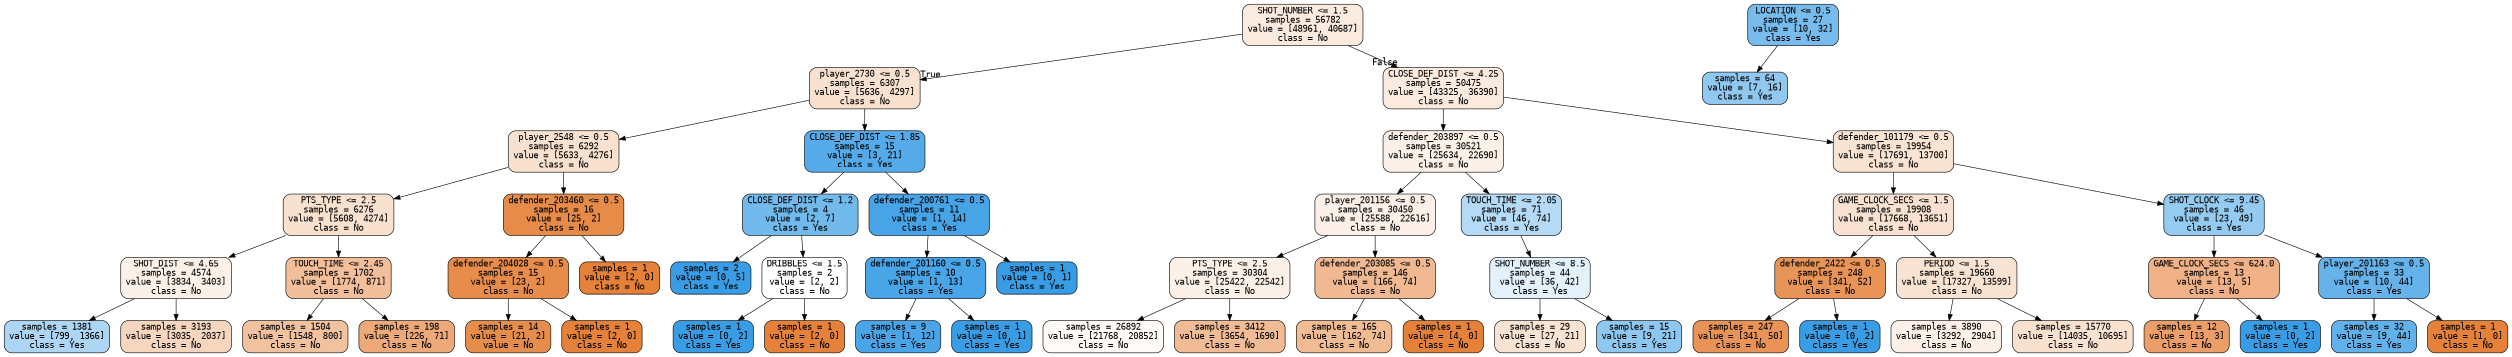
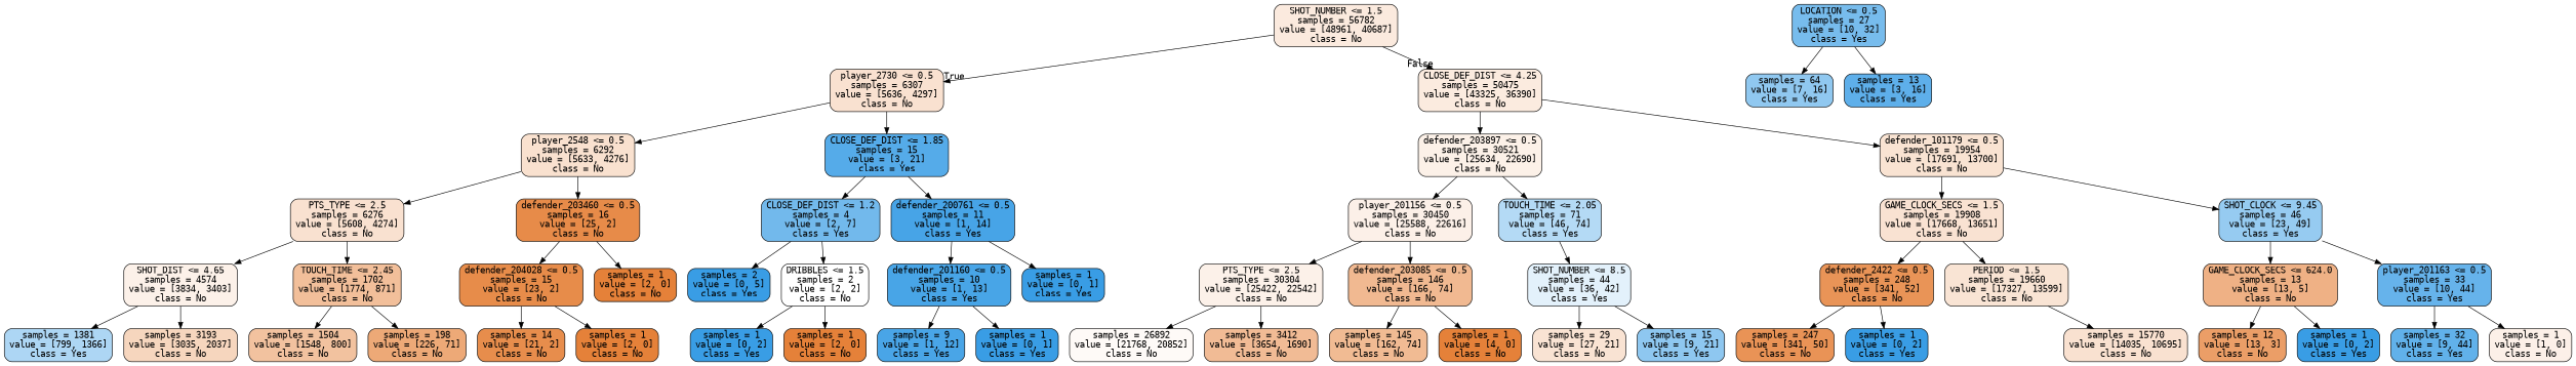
  digraph {
    fontname="DejaVu Sans Mono"
    node [color=black fillcolor="#399de5" fontname="DejaVu Sans Mono" shape=box style="filled, rounded"]
    edge [fontname="DejaVu Sans Mono"]
    n1 [fillcolor="#fbeade" label="SHOT_NUMBER <= 1.5\nsamples = 56782\nvalue = [48961, 40687]\nclass = No"]
    n2 [fillcolor="#f9e1d0" label="player_2730 <= 0.5\nsamples = 6307\nvalue = [5636, 4297]\nclass = No"]
    n3 [fillcolor="#fbebdf" label="CLOSE_DEF_DIST <= 4.25\nsamples = 50475\nvalue = [43325, 36390]\nclass = No"]
    n4 [fillcolor="#f9e1cf" label="player_2548 <= 0.5\nsamples = 6292\nvalue = [5633, 4276]\nclass = No"]
    n5 [fillcolor="#55abe9" label="CLOSE_DEF_DIST <= 1.85\nsamples = 15\nvalue = [3, 21]\nclass = Yes"]
    n6 [fillcolor="#fcf1e8" label="defender_203897 <= 0.5\nsamples = 30521\nvalue = [25634, 22690]\nclass = No"]
    n7 [fillcolor="#f9e3d2" label="defender_101179 <= 0.5\nsamples = 19954\nvalue = [17691, 13700]\nclass = No"]
    n8 [fillcolor="#f9e1d0" label="PTS_TYPE <= 2.5\nsamples = 6276\nvalue = [5608, 4274]\nclass = No"]
    n9 [fillcolor="#e78b49" label="defender_203460 <= 0.5\nsamples = 16\nvalue = [25, 2]\nclass = No"]
    n10 [fillcolor="#72b9ec" label="CLOSE_DEF_DIST <= 1.2\nsamples = 4\nvalue = [2, 7]\nclass = Yes"]
    n11 [fillcolor="#47a4e7" label="defender_200761 <= 0.5\nsamples = 11\nvalue = [1, 14]\nclass = Yes"]
    n12 [fillcolor="#fcf1e9" label="SHOT_DIST <= 4.65\nsamples = 4574\nvalue = [3834, 3403]\nclass = No"]
    n13 [fillcolor="#f2bf9a" label="TOUCH_TIME <= 2.45\nsamples = 1702\nvalue = [1774, 871]\nclass = No"]
    n14 [fillcolor="#e78c4a" label="defender_204028 <= 0.5\nsamples = 15\nvalue = [23, 2]\nclass = No"]
    n15 [fillcolor="#e58139" label="samples = 1\nvalue = [2, 0]\nclass = No"]
    n16 [fillcolor="#add6f4" label="samples = 1381\nvalue = [799, 1366]\nclass = Yes"]
    n17 [fillcolor="#f6d6be" label="samples = 3193\nvalue = [3035, 2037]\nclass = No"]
    n18 [fillcolor="#f2c29f" label="samples = 1504\nvalue = [1548, 800]\nclass = No"]
    n19 [fillcolor="#eda977" label="samples = 198\nvalue = [226, 71]\nclass = No"]
-   n20 [fillcolor="#e78d4c" label="samples = 14\nvalue = [21, 2]\nvalue = No"]
+   n20 [fillcolor="#e78d4c" label="samples = 14\nvalue = [21, 2]\nclass = No"]
    n21 [fillcolor="#e58139" label="samples = 1\nvalue = [2, 0]\nclass = No"]
    n22 [label="samples = 2\nvalue = [0, 5]\nclass = Yes"]
    n23 [fillcolor="#ffffff" label="DRIBBLES <= 1.5\nsamples = 2\nvalue = [2, 2]\nclass = No"]
    n24 [fillcolor="#48a5e7" label="defender_201160 <= 0.5\nsamples = 10\nvalue = [1, 13]\nclass = Yes"]
    n25 [label="samples = 1\nvalue = [0, 1]\nclass = Yes"]
    n26 [label="samples = 1\nvalue = [0, 2]\nclass = Yes"]
    n27 [fillcolor="#e58139" label="samples = 1\nvalue = [2, 0]\nclass = No"]
    n28 [fillcolor="#49a5e7" label="samples = 9\nvalue = [1, 12]\nclass = Yes"]
    n29 [label="samples = 1\nvalue = [0, 1]\nclass = Yes"]
    n30 [fillcolor="#fcf0e8" label="player_201156 <= 0.5\nsamples = 30450\nvalue = [25588, 22616]\nclass = No"]
    n31 [fillcolor="#b4daf5" label="TOUCH_TIME <= 2.05\nsamples = 71\nvalue = [46, 74]\nclass = Yes"]
    n32 [fillcolor="#f9e2d2" label="GAME_CLOCK_SECS <= 1.5\nsamples = 19908\nvalue = [17668, 13651]\nclass = No"]
    n33 [fillcolor="#96cbf1" label="SHOT_CLOCK <= 9.45\nsamples = 46\nvalue = [23, 49]\nclass = Yes"]
    n34 [fillcolor="#fcf1e9" label="PTS_TYPE <= 2.5\nsamples = 30304\nvalue = [25422, 22542]\nclass = No"]
    n35 [fillcolor="#f1b991" label="defender_203085 <= 0.5\nsamples = 146\nvalue = [166, 74]\nclass = No"]
    n36 [fillcolor="#e3f1fb" label="SHOT_NUMBER <= 8.5\nsamples = 44\nvalue = [36, 42]\nclass = Yes"]
    n37 [fillcolor="#fefaf7" label="samples = 26892\nvalue = [21768, 20852]\nclass = No"]
    n38 [fillcolor="#f1bb95" label="samples = 3412\nvalue = [3654, 1690]\nclass = No"]
-   n39 [fillcolor="#f1bb93" label="samples = 165\nvalue = [162, 74]\nclass = No"]
+   n39 [fillcolor="#f1bb93" label="samples = 145\nvalue = [162, 74]\nclass = No"]
    n40 [fillcolor="#e58139" label="samples = 1\nvalue = [4, 0]\nclass = No"]
    n41 [fillcolor="#77bced" label="LOCATION <= 0.5\nsamples = 27\nvalue = [10, 32]\nclass = Yes"]
    n42 [fillcolor="#90c8f0" label="samples = 64\nvalue = [7, 16]\nclass = Yes"]
+   n43 [fillcolor="#5eafea" label="samples = 13\nvalue = [3, 16]\nclass = Yes"]
    n44 [fillcolor="#f9e3d3" label="samples = 29\nvalue = [27, 21]\nclass = No"]
    n45 [fillcolor="#8ec7f0" label="samples = 15\nvalue = [9, 21]\nclass = Yes"]
    n46 [fillcolor="#e99457" label="defender_2422 <= 0.5\nsamples = 248\nvalue = [341, 52]\nclass = No"]
    n47 [fillcolor="#f9e4d4" label="PERIOD <= 1.5\nsamples = 19660\nvalue = [17327, 13599]\nclass = No"]
    n48 [fillcolor="#efb185" label="GAME_CLOCK_SECS <= 624.0\nsamples = 13\nvalue = [13, 5]\nclass = No"]
    n49 [fillcolor="#66b3eb" label="player_201163 <= 0.5\nsamples = 33\nvalue = [10, 44]\nclass = Yes"]
    n50 [fillcolor="#e99356" label="samples = 247\nvalue = [341, 50]\nclass = No"]
    n51 [label="samples = 1\nvalue = [0, 2]\nclass = Yes"]
-   n52 [fillcolor="#fcf0e8" label="samples = 3890\nvalue = [3292, 2904]\nclass = No"]
    n53 [fillcolor="#f9e1d0" label="samples = 15770\nvalue = [14035, 10695]\nclass = No"]
    n54 [fillcolor="#eb9e67" label="samples = 12\nvalue = [13, 3]\nclass = No"]
    n55 [label="samples = 1\nvalue = [0, 2]\nclass = Yes"]
    n56 [fillcolor="#61b1ea" label="samples = 32\nvalue = [9, 44]\nclass = Yes"]
-   n57 [fillcolor="#e58139" label="samples = 1\nvalue = [1, 0]\nclass = No"]
+   n57 [fillcolor="#fcf0e8" label="samples = 1\nvalue = [1, 0]\nclass = No"]
    n1 -> n2 [headlabel=True labelangle=45 labeldistance=2.5]
    n1 -> n3 [headlabel=False labelangle=-45 labeldistance=2.5]
    n2 -> n4
    n2 -> n5
    n3 -> n6
    n3 -> n7
    n4 -> n8
    n4 -> n9
    n5 -> n10
    n5 -> n11
    n6 -> n30
    n6 -> n31
    n7 -> n32
    n7 -> n33
    n8 -> n12
    n8 -> n13
    n9 -> n14
    n9 -> n15
    n10 -> n22
    n10 -> n23
    n11 -> n24
    n11 -> n25
    n12 -> n16
    n12 -> n17
    n13 -> n18
    n13 -> n19
    n14 -> n20
    n14 -> n21
    n23 -> n26
    n23 -> n27
    n24 -> n28
    n24 -> n29
    n30 -> n34
    n30 -> n35
    n31 -> n36
    n32 -> n46
    n32 -> n47
    n33 -> n48
    n33 -> n49
    n34 -> n37
    n34 -> n38
    n35 -> n39
    n35 -> n40
    n36 -> n44
    n36 -> n45
    n41 -> n42
+   n41 -> n43
    n46 -> n50
    n46 -> n51
-   n47 -> n52
    n47 -> n53
    n48 -> n54
    n48 -> n55
    n49 -> n56
    n49 -> n57
  }
